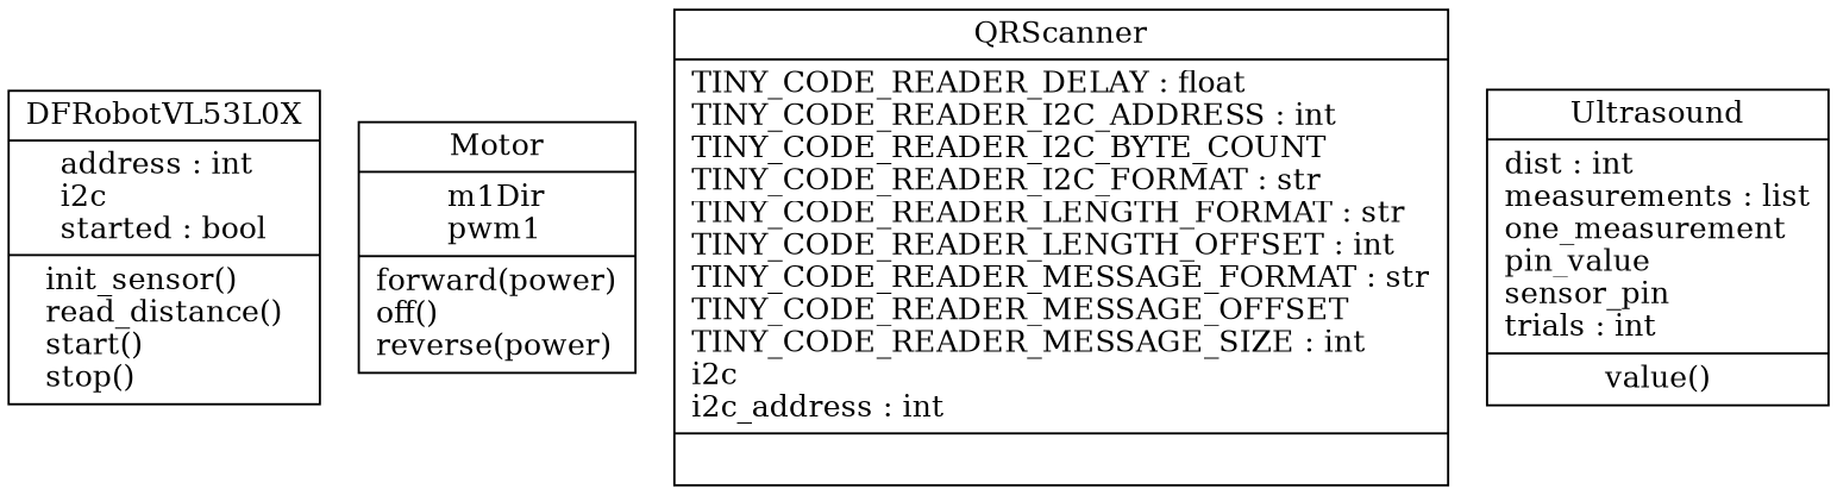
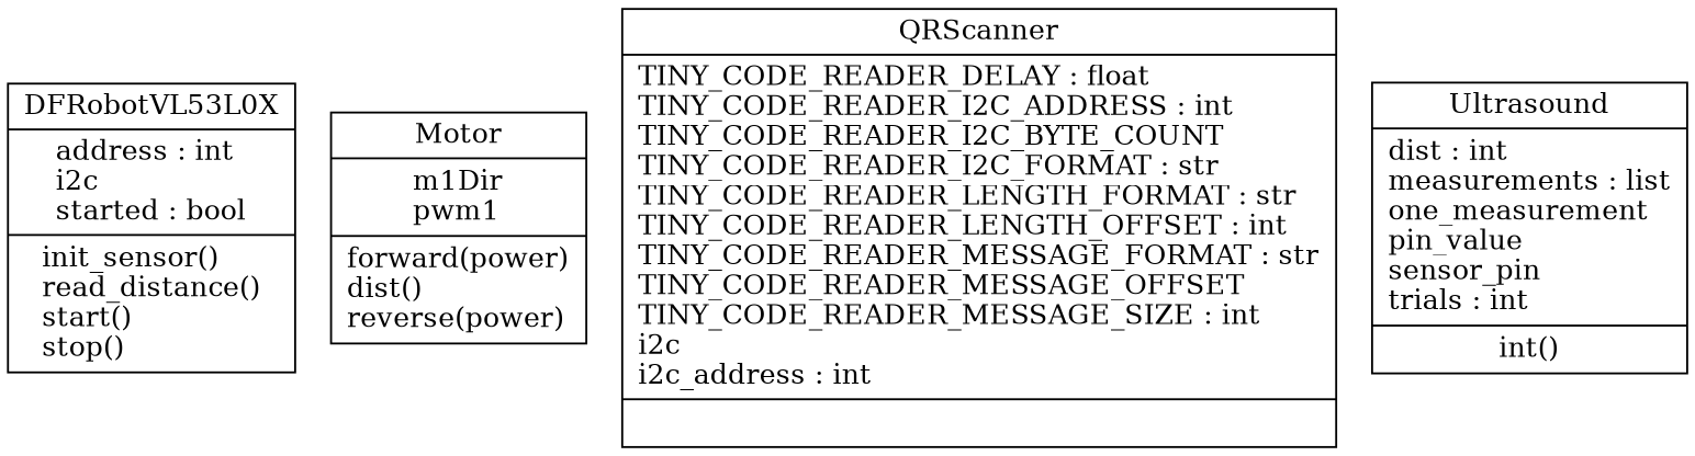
  digraph {
    rankdir=BT
    node [color=black fontcolor=black shape=record style=solid]
    n1 [label=<{DFRobotVL53L0X|address : int<br ALIGN="LEFT"/>i2c<br ALIGN="LEFT"/>started : bool<br ALIGN="LEFT"/>|init_sensor()<br ALIGN="LEFT"/>read_distance()<br ALIGN="LEFT"/>start()<br ALIGN="LEFT"/>stop()<br ALIGN="LEFT"/>}>]
-   n2 [label=<{Motor|m1Dir<br ALIGN="LEFT"/>pwm1<br ALIGN="LEFT"/>|forward(power)<br ALIGN="LEFT"/>off()<br ALIGN="LEFT"/>reverse(power)<br ALIGN="LEFT"/>}>]
+   n2 [label=<{Motor|m1Dir<br ALIGN="LEFT"/>pwm1<br ALIGN="LEFT"/>|forward(power)<br ALIGN="LEFT"/>dist()<br ALIGN="LEFT"/>reverse(power)<br ALIGN="LEFT"/>}>]
    n3 [label=<{QRScanner|TINY_CODE_READER_DELAY : float<br ALIGN="LEFT"/>TINY_CODE_READER_I2C_ADDRESS : int<br ALIGN="LEFT"/>TINY_CODE_READER_I2C_BYTE_COUNT<br ALIGN="LEFT"/>TINY_CODE_READER_I2C_FORMAT : str<br ALIGN="LEFT"/>TINY_CODE_READER_LENGTH_FORMAT : str<br ALIGN="LEFT"/>TINY_CODE_READER_LENGTH_OFFSET : int<br ALIGN="LEFT"/>TINY_CODE_READER_MESSAGE_FORMAT : str<br ALIGN="LEFT"/>TINY_CODE_READER_MESSAGE_OFFSET<br ALIGN="LEFT"/>TINY_CODE_READER_MESSAGE_SIZE : int<br ALIGN="LEFT"/>i2c<br ALIGN="LEFT"/>i2c_address : int<br ALIGN="LEFT"/>|}>]
-   n4 [label=<{Ultrasound|dist : int<br ALIGN="LEFT"/>measurements : list<br ALIGN="LEFT"/>one_measurement<br ALIGN="LEFT"/>pin_value<br ALIGN="LEFT"/>sensor_pin<br ALIGN="LEFT"/>trials : int<br ALIGN="LEFT"/>|value()<br ALIGN="LEFT"/>}>]
+   n4 [label=<{Ultrasound|dist : int<br ALIGN="LEFT"/>measurements : list<br ALIGN="LEFT"/>one_measurement<br ALIGN="LEFT"/>pin_value<br ALIGN="LEFT"/>sensor_pin<br ALIGN="LEFT"/>trials : int<br ALIGN="LEFT"/>|int()<br ALIGN="LEFT"/>}>]
  }
